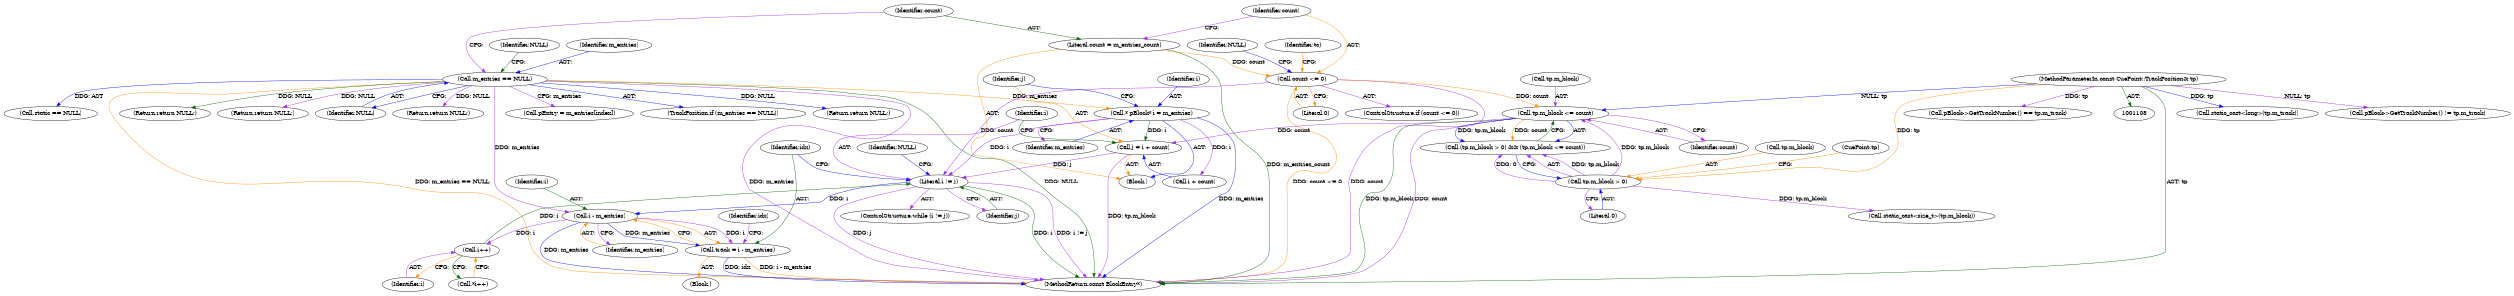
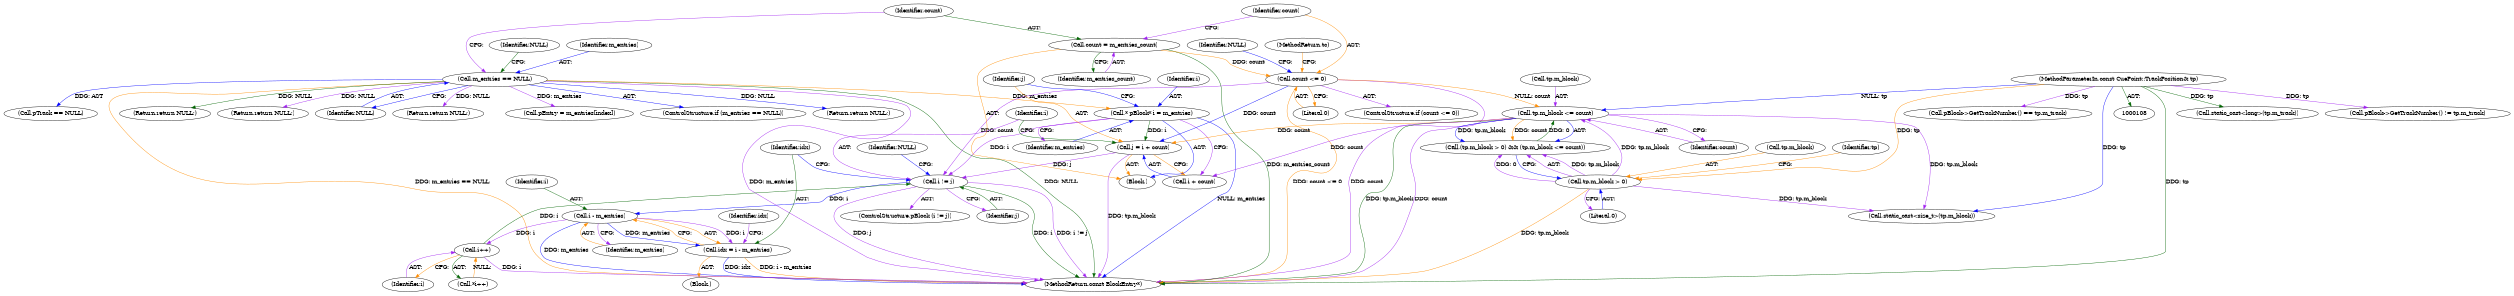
  digraph {
    edge [color=purple]
    n1 [label="(Call,j = i + count)"]
-   n2 [label="(Literal,i != j)"]
+   n2 [label="(Call,i != j)"]
    n3 [label="(MethodReturn,const BlockEntry*)"]
    n4 [label="(Block,)"]
    n5 [label="(Call,i + count)"]
    n6 [label="(Call,i - m_entries)"]
-   n7 [label="(ControlStructure,while (i != j))"]
+   n7 [label="(ControlStructure,pBlock (i != j))"]
    n8 [label="(Identifier,j)"]
    n9 [label="(Call,* pBlock* i = m_entries)"]
    n10 [label="(Identifier,m_entries)"]
    n11 [label="(Call,m_entries == NULL)"]
    n12 [label="(Return,return NULL;)"]
    n13 [label="(Return,return NULL;)"]
    n14 [label="(Return,return NULL;)"]
    n15 [label="(Call,pEntry = m_entries[index])"]
-   n16 [label="(TrackPosition,if (m_entries == NULL))"]
+   n16 [label="(ControlStructure,if (m_entries == NULL))"]
    n17 [label="(Return,return NULL;)"]
-   n18 [label="(Call,static == NULL)"]
+   n18 [label="(Call,pTrack == NULL)"]
    n19 [label="(Identifier,NULL)"]
-   n20 [label="(Call,track = i - m_entries)"]
+   n20 [label="(Call,idx = i - m_entries)"]
    n21 [label="(Call,i++)"]
    n22 [label="(Identifier,m_entries)"]
    n23 [label="(Call,count <= 0)"]
    n24 [label="(Call,tp.m_block <= count)"]
    n25 [label="(Literal,0)"]
    n26 [label="(ControlStructure,if (count <= 0))"]
    n27 [label="(Identifier,count)"]
    n28 [label="(Call,static_cast<size_t>(tp.m_block))"]
    n29 [label="(Call,(tp.m_block > 0) && (tp.m_block <= count))"]
-   n30 [label="(Literal,count = m_entries_count)"]
+   n30 [label="(Call,count = m_entries_count)"]
+   n31 [label="(Identifier,m_entries_count)"]
    n32 [label="(Call,tp.m_block > 0)"]
    n33 [label="(Literal,0)"]
    n34 [label="(MethodParameterIn,const CuePoint::TrackPosition& tp)"]
    n35 [label="(Call,static_cast<long>(tp.m_track))"]
    n36 [label="(Call,pBlock->GetTrackNumber() != tp.m_track)"]
    n37 [label="(Call,pBlock->GetTrackNumber() == tp.m_track)"]
-   1000108 [label=1001108]
+   1000108
    n39 [label="(Block,)"]
    n40 [label="(Call,*i++)"]
    n41 [label="(Identifier,i)"]
    n42 [label="(Call,tp.m_block)"]
    n43 [label="(Identifier,NULL)"]
    n44 [label="(Identifier,NULL)"]
    n45 [label="(Identifier,m_entries)"]
    n46 [label="(Identifier,idx)"]
    n47 [label="(Identifier,count)"]
    n48 [label="(Call,tp.m_block)"]
    n49 [label="(Identifier,i)"]
-   n50 [label="(CuePoint,tp)"]
+   n50 [label="(Identifier,tp)"]
    n51 [label="(Identifier,i)"]
    n52 [label="(Identifier,count)"]
    n53 [label="(Identifier,NULL)"]
    n54 [label="(Identifier,idx)"]
-   n55 [label="(Identifier,tc)"]
+   n55 [label="(MethodReturn,tc)"]
    n56 [label="(Identifier,j)"]
    n57 [label="(Identifier,i)"]
    n1 -> n2 [label="DDG: j"]
    n1 -> n3 [label="DDG: tp.m_block"]
    n1 -> n4 [color=darkorange label="AST: "]
+   n1 -> n5 [color=darkorange label="CFG: "]
    n2 -> n3 [label="DDG: i != j"]
    n2 -> n3 [label="DDG: j"]
    n2 -> n3 [color=darkgreen label="DDG: i"]
    n2 -> n6 [color=blue label="DDG: i"]
    n2 -> n7 [label="AST: "]
    n2 -> n8 [label="CFG: "]
    n5 -> n1 [color=blue label="AST: "]
    n6 -> n3 [color=blue label="DDG: m_entries"]
    n6 -> n20 [color=darkorange label="AST: "]
    n6 -> n20 [label="DDG: i"]
    n6 -> n20 [color=blue label="DDG: m_entries"]
    n6 -> n21 [label="DDG: i"]
    n6 -> n22 [label="CFG: "]
    n8 -> n2 [color=darkgreen label="AST: "]
    n9 -> n1 [color=darkgreen label="DDG: i"]
    n9 -> n2 [label="DDG: i"]
-   n9 -> n3 [color=blue label="DDG: m_entries"]
+   n9 -> n3 [color=blue label="NULL: m_entries"]
    n9 -> n4 [color=blue label="AST: "]
-   n9 -> n5 [label="DDG: i"]
+   n9 -> n5 [label="CFG: "]
    n9 -> n10 [label="CFG: "]
    n10 -> n9 [color=blue label="AST: "]
    n11 -> n3 [label="DDG: m_entries"]
    n11 -> n3 [color=darkgreen label="DDG: NULL"]
    n11 -> n3 [color=darkorange label="DDG: m_entries == NULL"]
-   n11 -> n6 [label="DDG: m_entries"]
    n11 -> n9 [color=darkorange label="DDG: m_entries"]
    n11 -> n12 [color=darkgreen label="DDG: NULL"]
    n11 -> n13 [label="DDG: NULL"]
    n11 -> n14 [label="DDG: NULL"]
-   n11 -> n15 [label="CFG: m_entries"]
+   n11 -> n15 [label="DDG: m_entries"]
    n11 -> n16 [color=blue label="AST: "]
    n11 -> n17 [color=blue label="DDG: NULL"]
    n11 -> n18 [color=blue label="DDG: AST"]
    n11 -> n19 [color=blue label="CFG: "]
    n19 -> n11 [color=blue label="AST: "]
    n20 -> n3 [color=darkorange label="DDG: i - m_entries"]
    n20 -> n3 [color=blue label="DDG: idx"]
    n20 -> n6 [color=darkorange label="CFG: "]
    n20 -> n39 [color=darkorange label="AST: "]
    n21 -> n2 [color=darkgreen label="DDG: i"]
-   n21 -> n40 [color=darkgreen label="CFG: "]
+   n21 -> n3 [label="DDG: i"]
+   n21 -> n40 [color=darkgreen label="AST: "]
    n21 -> n41 [color=darkorange label="CFG: "]
    n22 -> n6 [color=darkorange label="AST: "]
+   n23 -> n1 [color=blue label="DDG: count"]
    n23 -> n2 [label="DDG: count"]
    n23 -> n3 [color=darkorange label="DDG: count <= 0"]
    n23 -> n3 [label="DDG: count"]
-   n23 -> n24 [color=darkorange label="DDG: count"]
+   n23 -> n24 [color=darkorange label="NULL: count"]
    n23 -> n25 [color=darkorange label="CFG: "]
    n23 -> n26 [label="AST: "]
-   n24 -> n1 [label="DDG: count"]
+   n24 -> n1 [color=darkorange label="DDG: count"]
    n24 -> n3 [color=darkgreen label="DDG: tp.m_block"]
    n24 -> n3 [label="DDG: count"]
+   n24 -> n5 [label="DDG: count"]
    n24 -> n27 [label="CFG: "]
+   n24 -> n28 [label="DDG: tp.m_block"]
    n24 -> n29 [color=blue label="AST: "]
    n24 -> n29 [color=blue label="DDG: tp.m_block"]
    n24 -> n29 [color=darkorange label="DDG: count"]
    n25 -> n23 [color=darkorange label="AST: "]
    n27 -> n24 [label="AST: "]
-   n29 -> n24 [color=darkgreen label="CFG: "]
+   n29 -> n24 [color=darkgreen label="DDG: 0"]
    n29 -> n32 [color=blue label="CFG: "]
    n30 -> n3 [color=darkgreen label="DDG: m_entries_count"]
    n30 -> n4 [color=darkorange label="AST: "]
    n30 -> n23 [color=darkorange label="DDG: count"]
+   n30 -> n31 [color=darkgreen label="CFG: "]
+   n31 -> n30 [label="AST: "]
+   n32 -> n3 [color=darkorange label="DDG: tp.m_block"]
    n32 -> n24 [label="DDG: tp.m_block"]
    n32 -> n28 [label="DDG: tp.m_block"]
    n32 -> n29 [label="AST: "]
    n32 -> n29 [label="DDG: tp.m_block"]
    n32 -> n29 [label="DDG: 0"]
    n32 -> n33 [label="CFG: "]
    n33 -> n32 [color=blue label="AST: "]
-   n34 -> n3 [color=darkgreen label="AST: tp"]
+   n34 -> n3 [color=darkgreen label="DDG: tp"]
    n34 -> n24 [color=blue label="NULL: tp"]
+   n34 -> n28 [color=blue label="DDG: tp"]
    n34 -> n32 [color=darkorange label="DDG: tp"]
-   n34 -> n35 [color=blue label="DDG: tp"]
-   n34 -> n36 [label="NULL: tp"]
+   n34 -> n35 [color=darkgreen label="DDG: tp"]
+   n34 -> n36 [label="DDG: tp"]
    n34 -> n37 [label="DDG: tp"]
    n34 -> 1000108 [color=darkgreen label="AST: "]
-   n40 -> n21 [color=darkorange label="CFG: "]
+   n40 -> n21 [color=darkorange label="NULL: "]
    n41 -> n21 [label="AST: "]
    n42 -> n32 [color=darkorange label="AST: "]
    n43 -> n2 [color=blue label="CFG: "]
    n44 -> n23 [color=blue label="CFG: "]
    n45 -> n11 [color=blue label="AST: "]
    n46 -> n20 [label="CFG: "]
    n47 -> n23 [color=darkorange label="AST: "]
    n47 -> n30 [label="CFG: "]
    n48 -> n24 [label="AST: "]
    n49 -> n1 [color=darkgreen label="CFG: "]
    n49 -> n2 [label="AST: "]
    n50 -> n32 [color=darkorange label="CFG: "]
    n51 -> n9 [color=blue label="AST: "]
    n52 -> n11 [label="CFG: "]
    n52 -> n30 [color=darkgreen label="AST: "]
    n53 -> n11 [color=darkgreen label="CFG: "]
    n54 -> n2 [color=blue label="CFG: "]
    n54 -> n20 [color=darkgreen label="AST: "]
    n55 -> n23 [color=darkorange label="CFG: "]
    n56 -> n1 [color=darkorange label="AST: "]
    n56 -> n9 [color=blue label="CFG: "]
    n57 -> n6 [color=darkgreen label="AST: "]
  }
